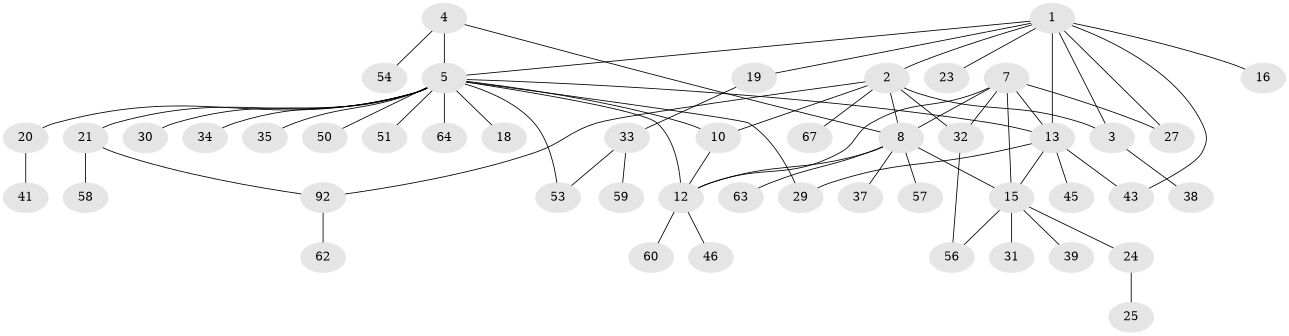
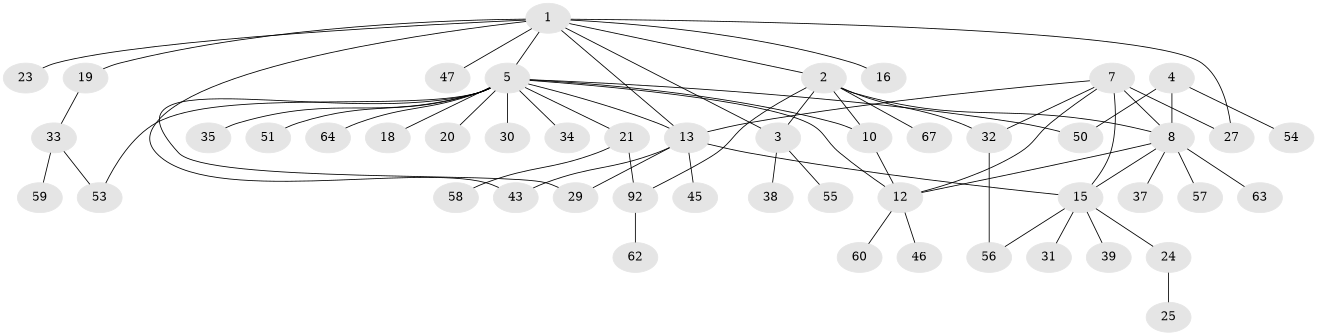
  graph {
    node [color=gray90 style=filled]
    1 [super="+17"]
    2 [super="+66"]
    3 [super="+28"]
    5 [super="+11"]
    13 [super="+36"]
    16
    19
    23
    27
    43 [super="+61"]
+   47
    8 [super="+9"]
    10 [super="+22"]
    32 [super="+65"]
    n15 [label=92]
    67
    38
+   55
    12 [super="+44"]
    18
    20
    21 [super="+49"]
    29 [super="+40"]
    30
    34
    35 [super="+69"]
    50
    51
    53
    64
    15 [super="+26"]
    45
    33 [super="+48"]
    37
    57
    63
    56 [super="+68"]
    62
    4 [super="+6"]
    54
    46
    60
-   41
    58
    7 [super="+14"]
    24 [super="+42"]
    31
    39
    25
    59
    1 -- 2
    1 -- 3
    1 -- 5
    1 -- 13
    1 -- 16
    1 -- 19
    1 -- 23
    1 -- 27
    1 -- 43
+   1 -- 47
    2 -- 3
    2 -- 8
    2 -- 10
    2 -- 32
    2 -- n15
    2 -- 67
    3 -- 38
+   3 -- 55
    5 -- 13
    5 -- 10
    5 -- 12
    5 -- 18
    5 -- 20
    5 -- 21
    5 -- 29
    5 -- 30 [weight=2]
    5 -- 34
    5 -- 35
    5 -- 50
    5 -- 51
    5 -- 53
    5 -- 64
    13 -- 43
    13 -- 29
    13 -- 15
    13 -- 45
    19 -- 33
    8 -- 12
    8 -- 15
    8 -- 37
    8 -- 57
    8 -- 63
    10 -- 12
    32 -- 56
    n15 -- 62
    12 -- 46
    12 -- 60
-   20 -- 41
    21 -- n15
    21 -- 58
    15 -- 56
    15 -- 24
    15 -- 31
    15 -- 39
    33 -- 53
    33 -- 59
-   4 -- 5 [weight=2]
+   4 -- 50 [weight=2]
    4 -- 8
    4 -- 54
    7 -- 13
    7 -- 27
    7 -- 8 [weight=2]
    7 -- 32
    7 -- 12
    7 -- 15
    24 -- 25
  }
